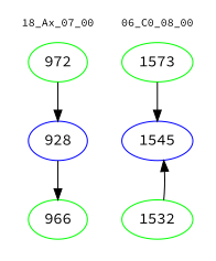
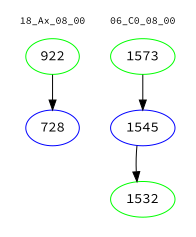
  digraph {
    fontname="Source Code Pro"
    node [color=green fontname="Source Code Pro"]
    edge [color=black fontname="Source Code Pro"]
-   n1 [label=972]
-   n2 [color=blue label=928]
-   n3 [label=966]
+   n1 [label=922]
+   n2 [color=blue label=728]
    n4 [label=1573]
    n5 [color=blue label=1545]
    n6 [label=1532]
    subgraph cluster_1 {
      color=white
      fontsize=10
-     label="18_Ax_07_00"
+     label="18_Ax_08_00"
      n1
      n2
-     n3
    }
    subgraph cluster_2 {
      color=white
      fontsize=10
      label="06_C0_08_00"
      n4
      n5
      n6
    }
    n1 -> n2
-   n2 -> n3
    n4 -> n5
-   n6 -> n5
+   n5 -> n6
  }
